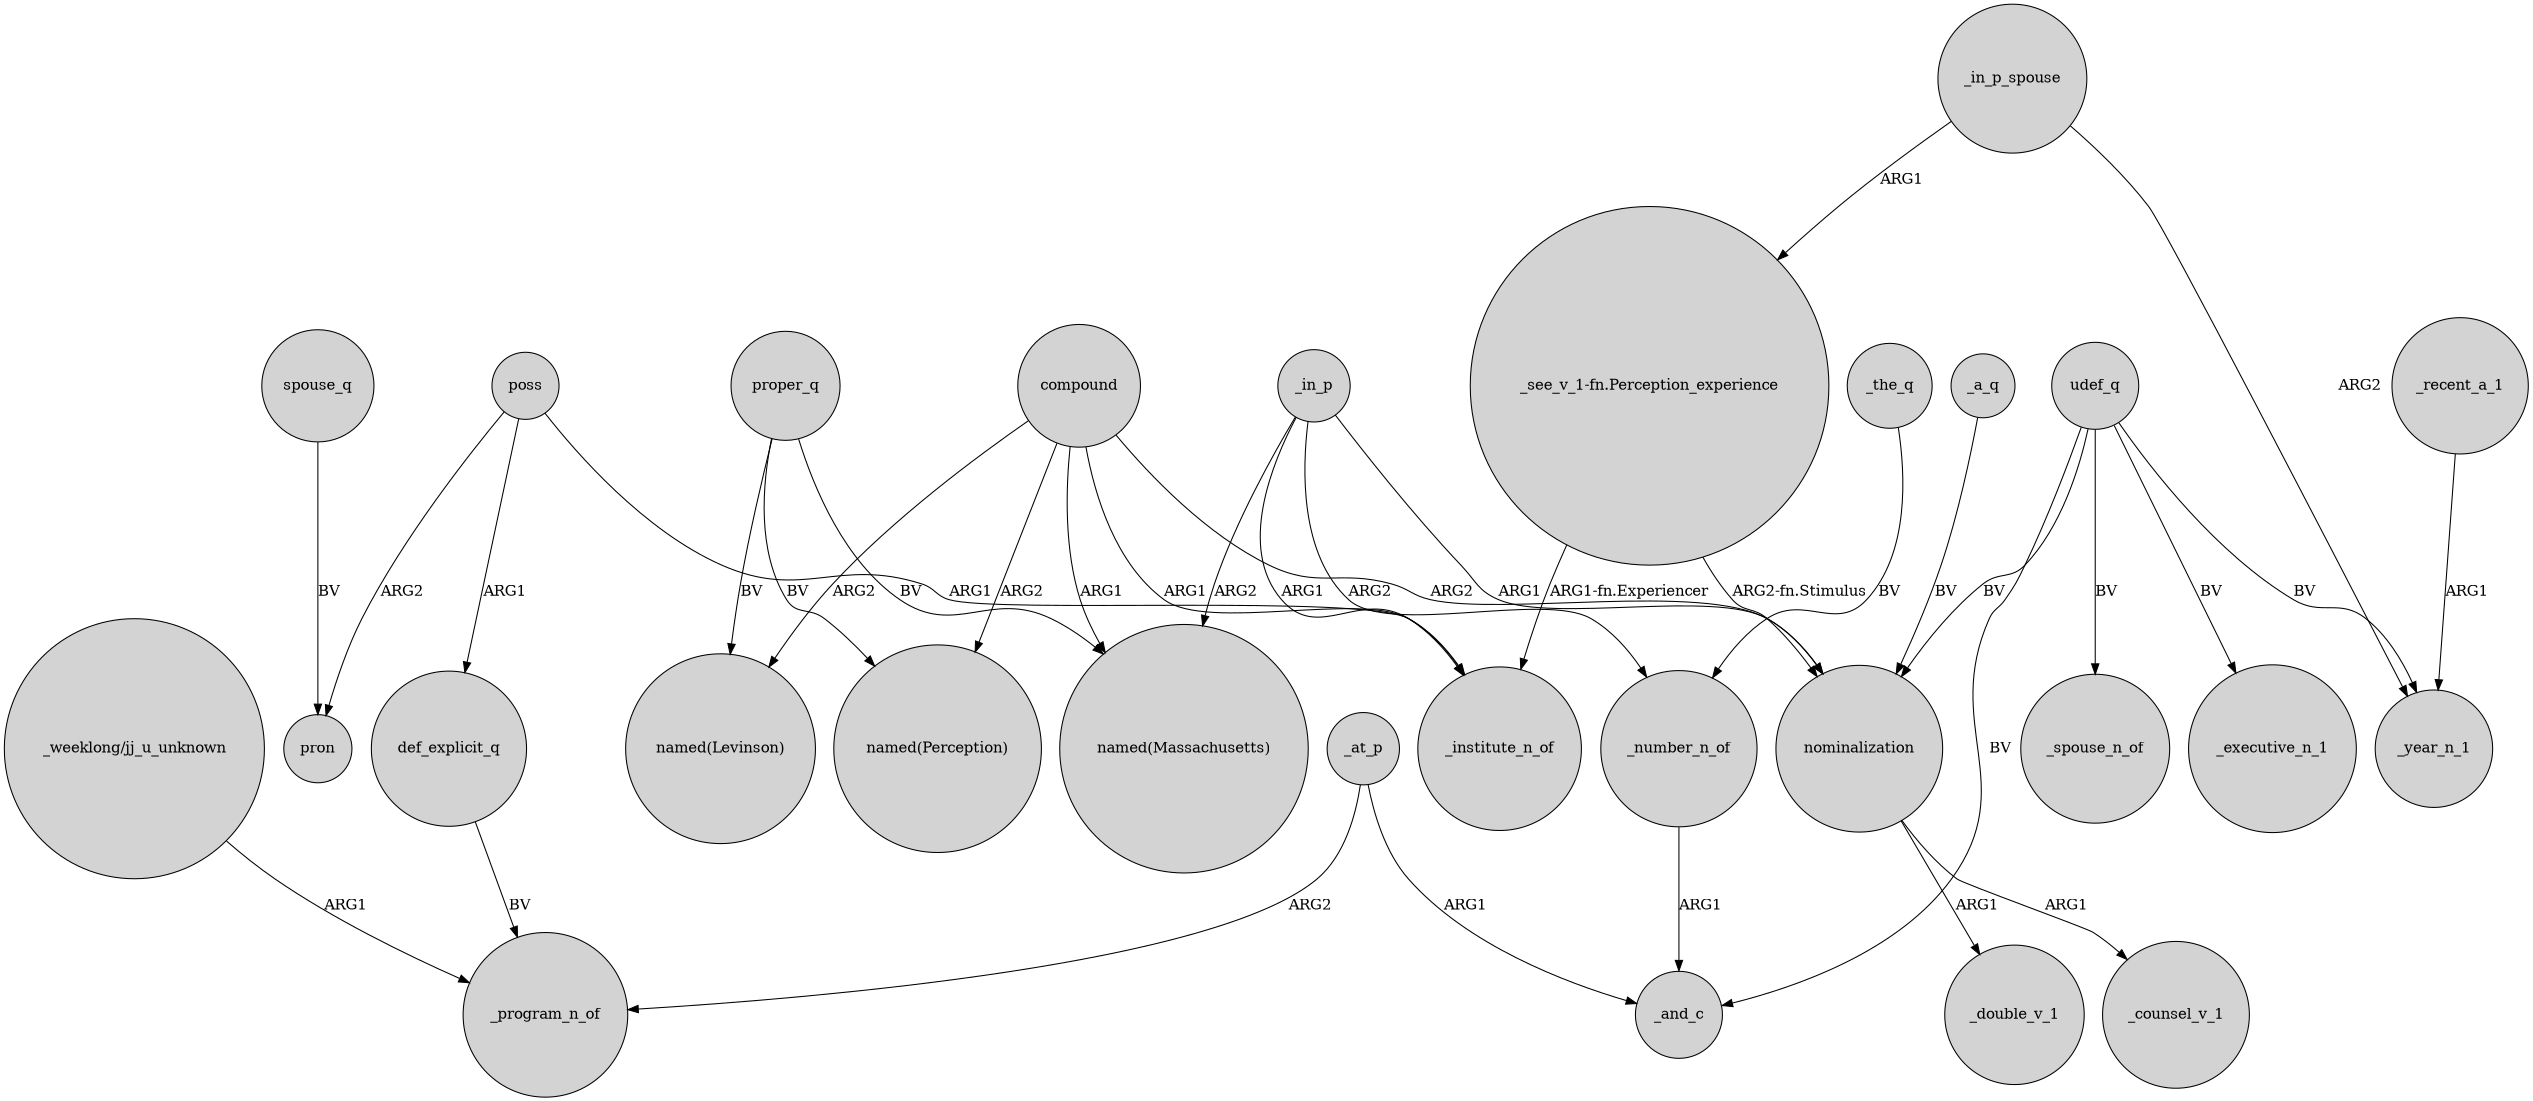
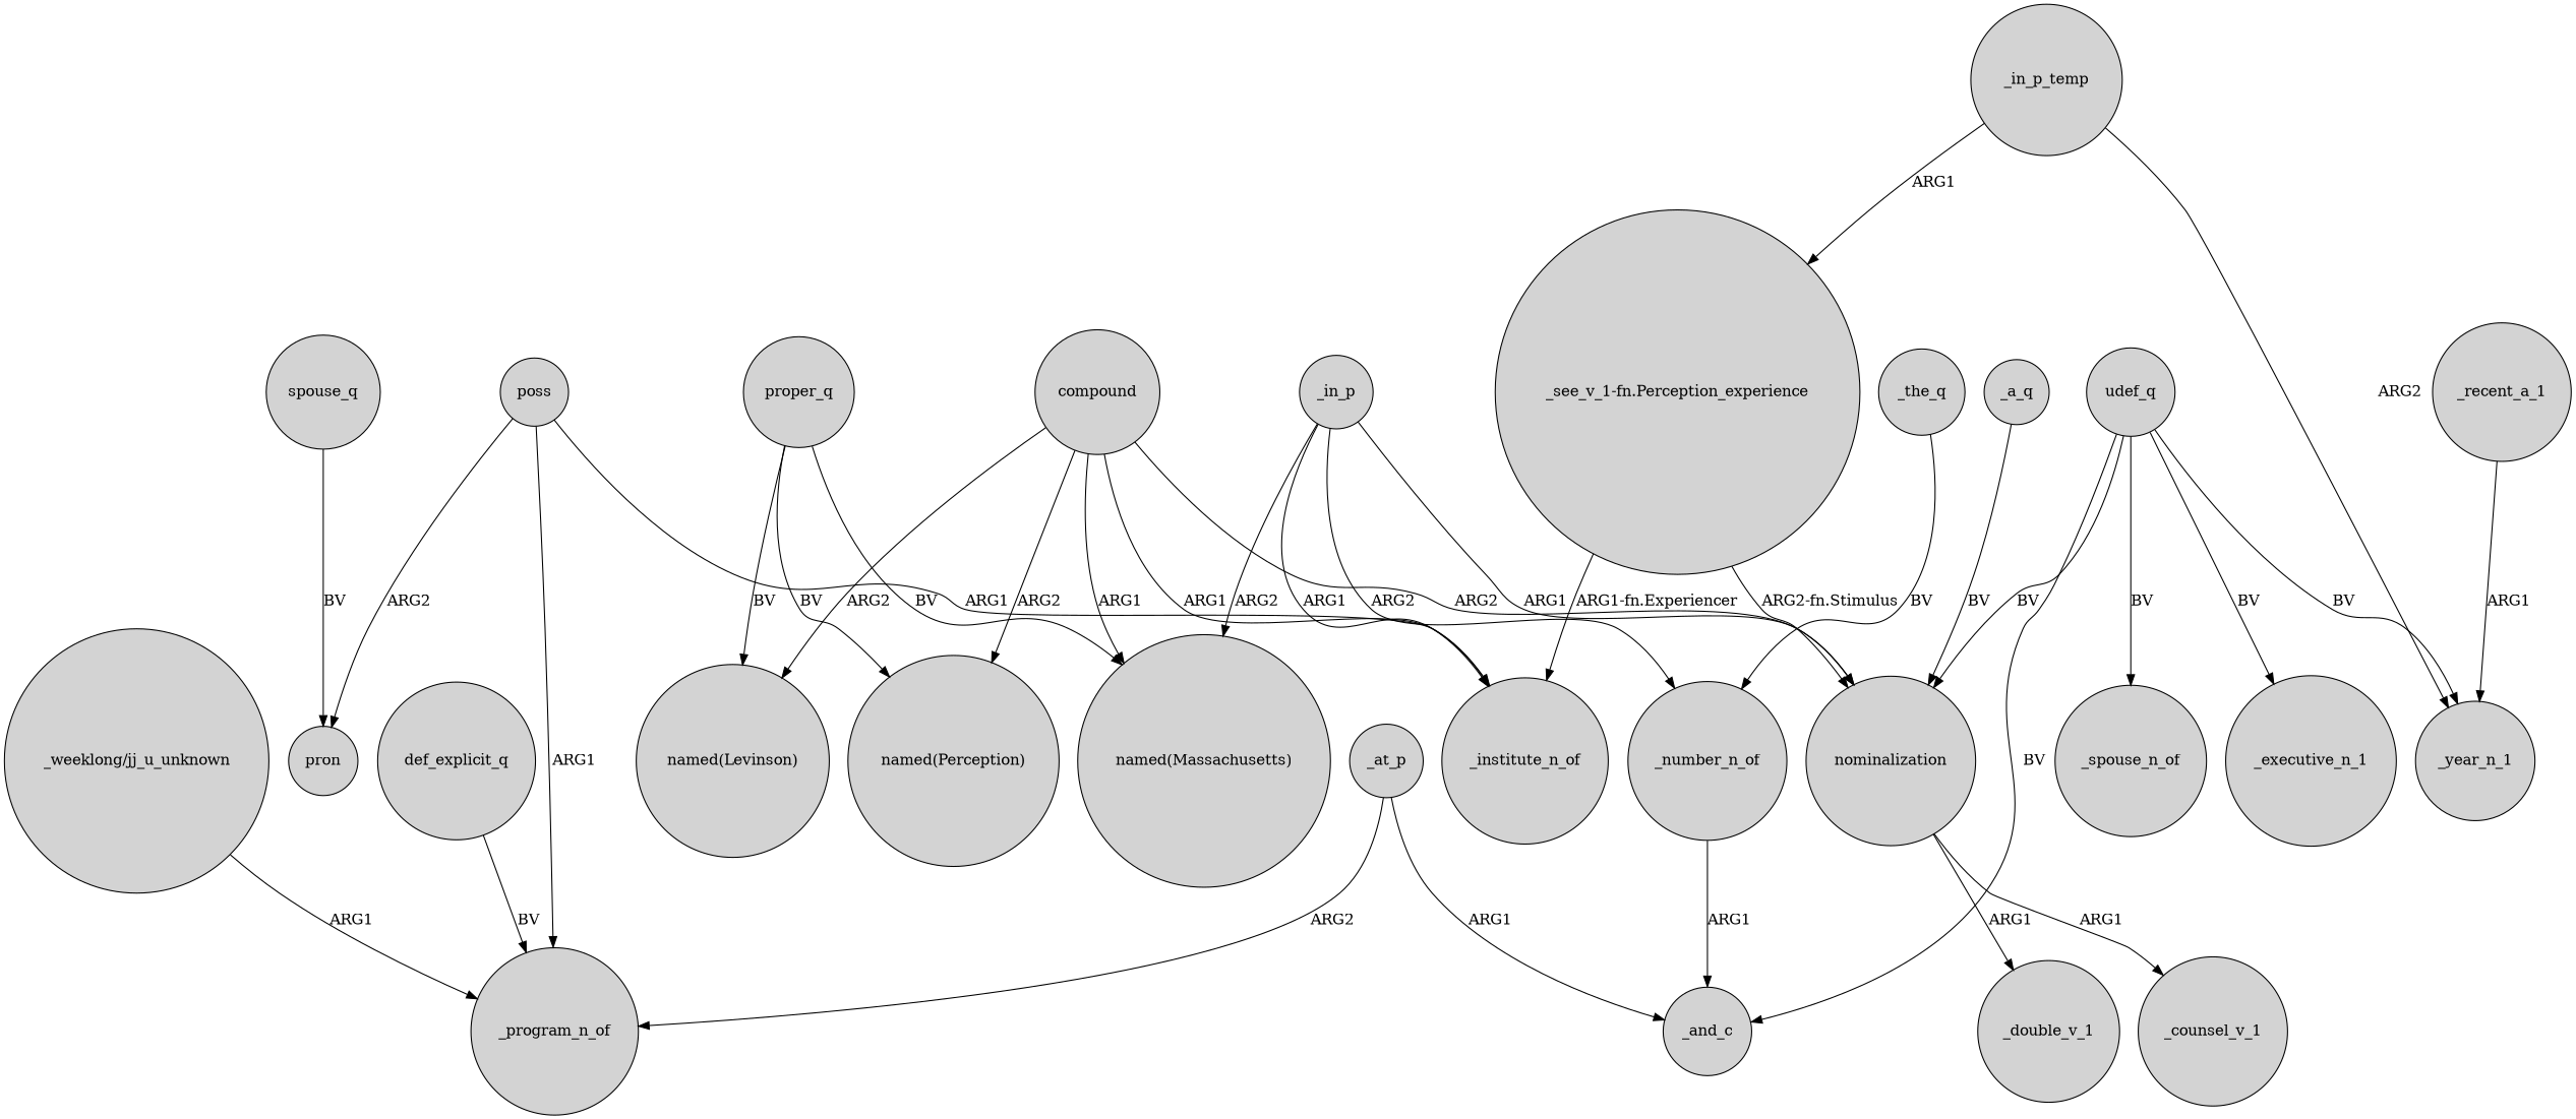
  digraph {
    node [shape=circle style=filled]
    "_see_v_1-fn.Perception_experience"
    nominalization
    _institute_n_of
    _double_v_1
    _counsel_v_1
    n6 [label="named(Perception)"]
    proper_q
    "named(Massachusetts)"
    "named(Levinson)"
    poss
    pron
    _program_n_of
    udef_q
    _executive_n_1
    _and_c
    _year_n_1
    _spouse_n_of
    _at_p
    compound
    _in_p
    _number_n_of
-   _in_p_temp [label=_in_p_spouse]
+   _in_p_temp
    _the_q
    _a_q
    n25 [label=spouse_q]
    def_explicit_q
    _recent_a_1
    "_weeklong/jj_u_unknown"
    "_see_v_1-fn.Perception_experience" -> nominalization [label="ARG2-fn.Stimulus"]
    "_see_v_1-fn.Perception_experience" -> _institute_n_of [label="ARG1-fn.Experiencer"]
    nominalization -> _double_v_1 [label=ARG1]
    nominalization -> _counsel_v_1 [label=ARG1]
    proper_q -> n6 [label=BV]
    proper_q -> "named(Massachusetts)" [label=BV]
    proper_q -> "named(Levinson)" [label=BV]
    poss -> _institute_n_of [label=ARG1]
    poss -> pron [label=ARG2]
-   poss -> def_explicit_q [label=ARG1]
+   poss -> _program_n_of [label=ARG1]
    udef_q -> nominalization [label=BV]
    udef_q -> _executive_n_1 [label=BV]
    udef_q -> _and_c [label=BV]
    udef_q -> _year_n_1 [label=BV]
    udef_q -> _spouse_n_of [label=BV]
    _at_p -> _program_n_of [label=ARG2]
    _at_p -> _and_c [label=ARG1]
    compound -> nominalization [label=ARG2]
    compound -> _institute_n_of [label=ARG1]
    compound -> n6 [label=ARG2]
    compound -> "named(Massachusetts)" [label=ARG1]
    compound -> "named(Levinson)" [label=ARG2]
    _in_p -> nominalization [label=ARG1]
    _in_p -> _institute_n_of [label=ARG1]
    _in_p -> "named(Massachusetts)" [label=ARG2]
    _in_p -> _number_n_of [label=ARG2]
    _number_n_of -> _and_c [label=ARG1]
    _in_p_temp -> "_see_v_1-fn.Perception_experience" [label=ARG1]
    _in_p_temp -> _year_n_1 [label=ARG2]
    _the_q -> _number_n_of [label=BV]
    _a_q -> nominalization [label=BV]
    n25 -> pron [label=BV]
    def_explicit_q -> _program_n_of [label=BV]
    _recent_a_1 -> _year_n_1 [label=ARG1]
    "_weeklong/jj_u_unknown" -> _program_n_of [label=ARG1]
  }
